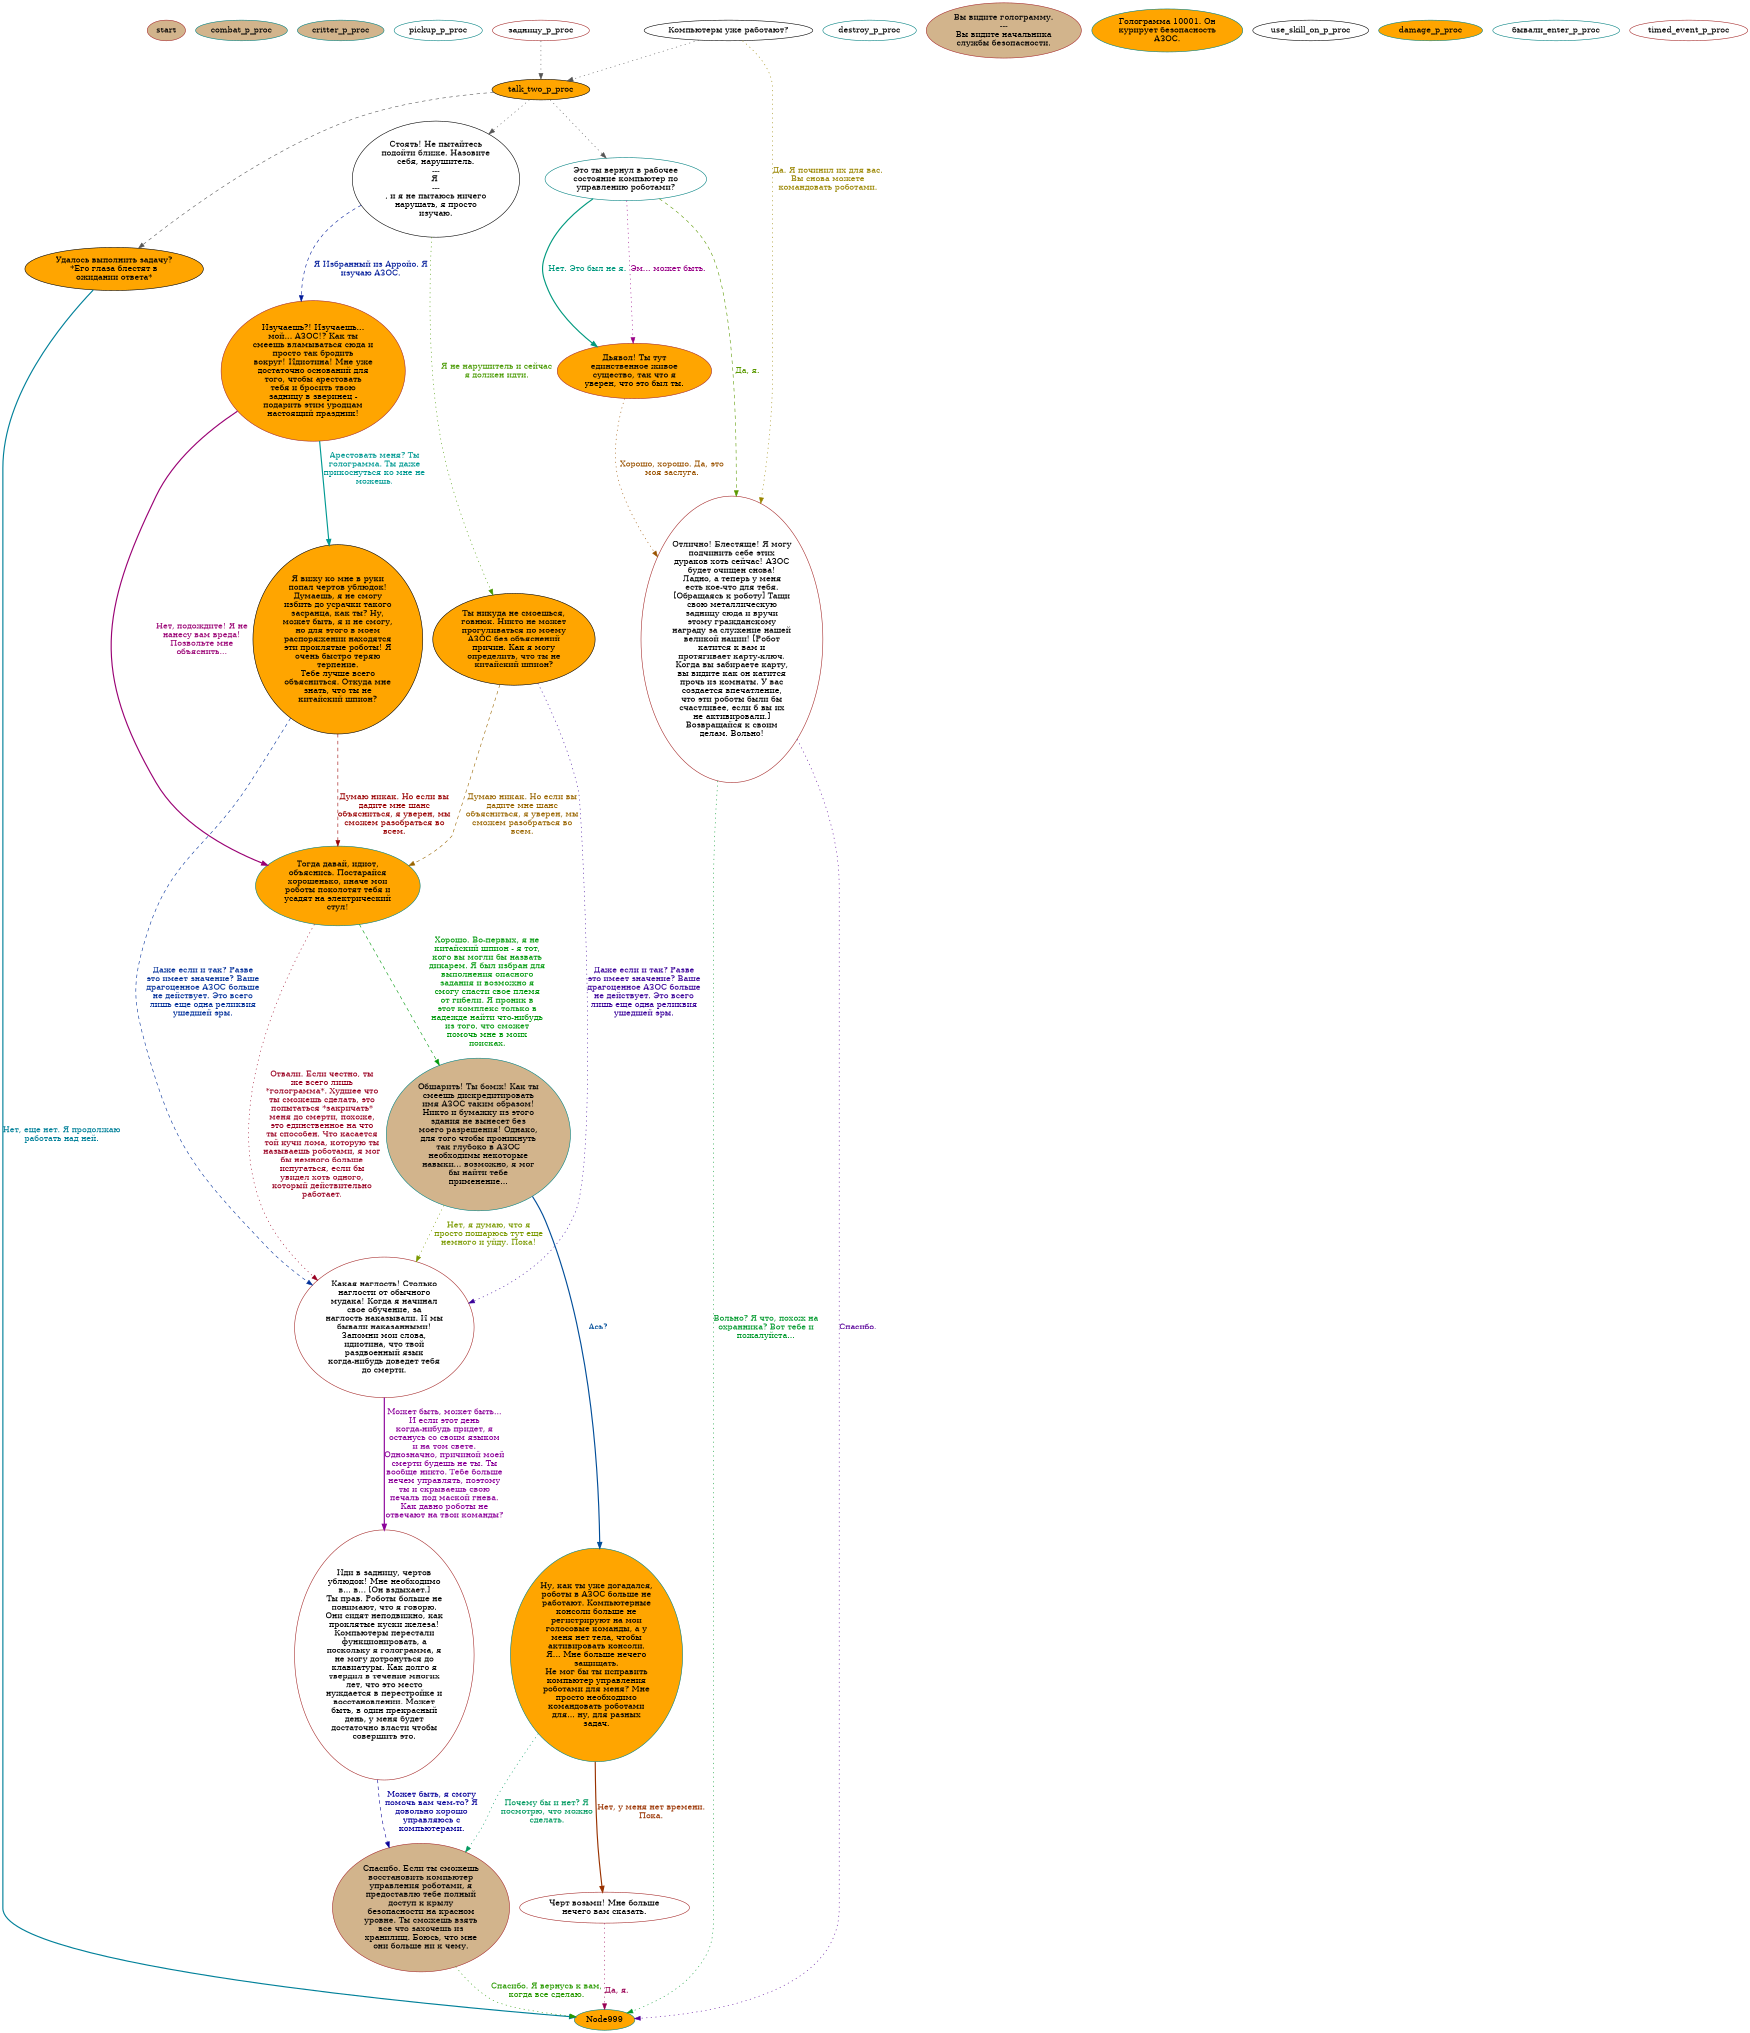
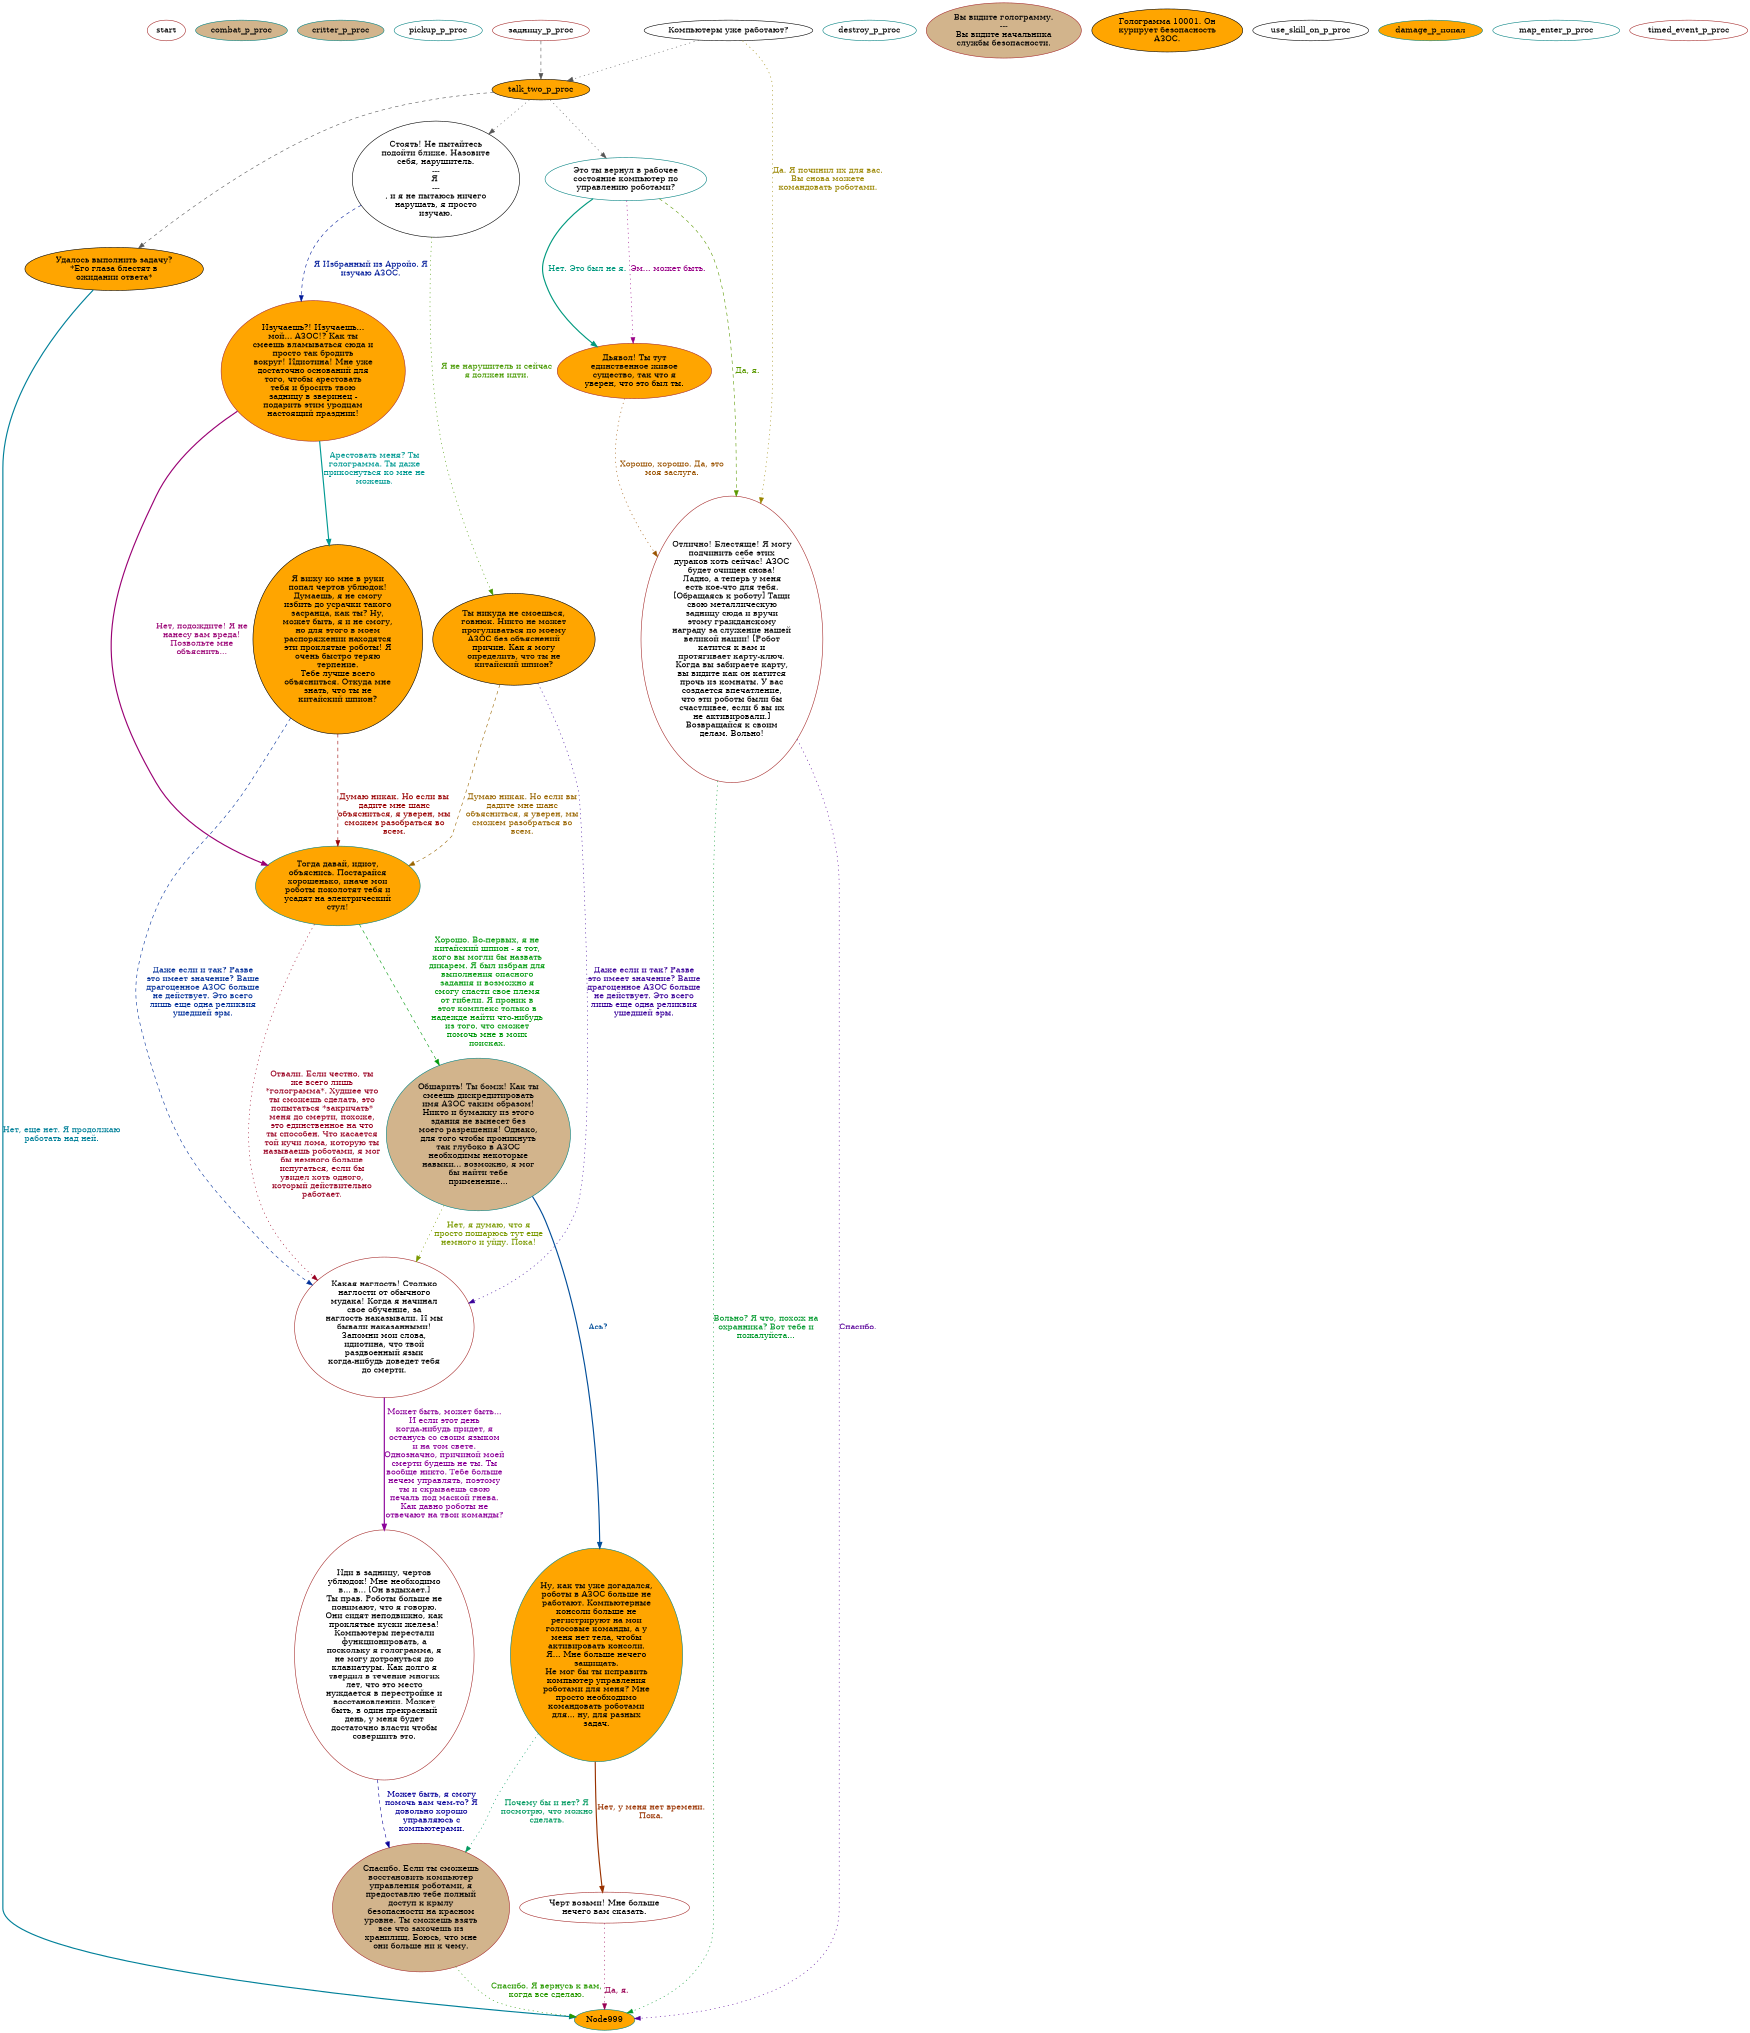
  digraph {
    node [color=brown fillcolor=white style=filled]
    edge [color="#555555" style=dotted]
-   start [fillcolor=tan]
+   start
    combat_p_proc [color=teal fillcolor=tan]
    critter_p_proc [color=teal fillcolor=tan]
    pickup_p_proc [color=teal]
    n5 [label="задницу_p_proc"]
    talk_two_p_proc [color=black fillcolor=orange]
    n7 [color=black fillcolor=orange label="Удалось выполнить задачу?\n*Его глаза блестят в\nожидании ответа*"]
    n8 [color=teal label="Это ты вернул в рабочее\nсостояние компьютер по\nуправлению роботами?"]
    n9 [color=black label="Стоять! Не пытайтесь\nподойти ближе. Назовите\nсебя, нарушитель.\n---\nЯ \n---\n, и я не пытаюсь ничего\nнарушать, я просто\nизучаю."]
    Node999 [color=teal fillcolor=orange]
    n11 [label="Отлично! Блестяще! Я могу\nподчинить себе этих\nдураков хоть сейчас! АЗОС\nбудет очищен снова!\nЛадно, а теперь у меня\nесть кое-что для тебя.\n[Обращаясь к роботу] Тащи\nсвою металлическую\nзадницу сюда и вручи\nэтому гражданскому\nнаграду за служение нашей\nвеликой нации! [Робот\nкатится к вам и\nпротягивает карту-ключ.\nКогда вы забираете карту,\nвы видите как он катится\nпрочь из комнаты. У вас\nсоздается впечатление,\nчто эти роботы были бы\nсчастливее, если б вы их\nне активировали.]\nВозвращайся к своим\nделам. Вольно!"]
    n12 [fillcolor=orange label="Дьявол! Ты тут\nединственное живое\nсущество, так что я\nуверен, что это был ты."]
    n13 [color=black label="Компьютеры уже работают?"]
    n14 [fillcolor=orange label="Изучаешь?! Изучаешь...\nмой... АЗОС!? Как ты\nсмеешь вламываться сюда и\nпросто так бродить\nвокруг! Идиотина! Мне уже\nдостаточно оснований для\nтого, чтобы арестовать\nтебя и бросить твою\nзадницу в зверинец -\nподарить этим уродцам\nнастоящий праздник!"]
    n15 [color=black fillcolor=orange label="Ты никуда не смоешься,\nговнюк. Никто не может\nпрогуливаться по моему\nАЗОС без объяснений\nпричин. Как я могу\nопределить, что ты не\nкитайский шпион?"]
    destroy_p_proc [color=teal]
    n17 [fillcolor=tan label="Вы видите голограмму.\n---\nВы видите начальника\nслужбы безопасности."]
-   n18 [color=teal fillcolor=orange label="Голограмма 10001. Он\nкурирует безопасность\nАЗОС."]
+   n18 [color=black fillcolor=orange label="Голограмма 10001. Он\nкурирует безопасность\nАЗОС."]
    use_skill_on_p_proc [color=black]
-   damage_p_proc [color=teal fillcolor=orange]
-   map_enter_p_proc [color=teal label="бывали_enter_p_proc"]
+   damage_p_proc [color=teal fillcolor=orange label="damage_p_попал"]
+   map_enter_p_proc [color=teal]
    timed_event_p_proc
    n23 [color=teal fillcolor=orange label="Тогда давай, идиот,\nобъяснись. Постарайся\nхорошенько, иначе мои\nроботы поколотят тебя и\nусадят на электрический\nстул!"]
    n24 [color=black fillcolor=orange label="Я вижу ко мне в руки\nпопал чертов ублюдок!\nДумаешь, я не смогу\nизбить до усрачки такого\nзасранца, как ты? Ну,\nможет быть, я и не смогу,\nно для этого в моем\nраспоряжении находятся\nэти проклятые роботы! Я\nочень быстро теряю\nтерпение.\nТебе лучше всего\nобъясниться. Откуда мне\nзнать, что ты не\nкитайский шпион?"]
    n25 [label="Какая наглость! Столько\nнаглости от обычного\nмудака! Когда я начинал\nсвое обучение, за\nнаглость наказывали. И мы\nбывали наказанными!\nЗапомни мои слова,\nидиотина, что твой\nраздвоенный язык\nкогда-нибудь доведет тебя\nдо смерти."]
    n26 [color=teal fillcolor=tan label="Обшарить! Ты бомж! Как ты\nсмеешь дискредитировать\nимя АЗОС таким образом!\nНикто и бумажку из этого\nздания не вынесет без\nмоего разрешения! Однако,\nдля того чтобы проникнуть\nтак глубоко в АЗОС\nнеобходимы некоторые\nнавыки... возможно, я мог\nбы найти тебе\nприменение..."]
    n27 [label="Иди в задницу, чертов\nублюдок! Мне необходимо\nв... в... [Он вздыхает.]\nТы прав. Роботы больше не\nпонимают, что я говорю.\nОни сидят неподвижно, как\nпроклятые куски железа!\nКомпьютеры перестали\nфункционировать, а\nпоскольку я голограмма, я\nне могу дотронуться до\nклавиатуры. Как долго я\nтвердил в течение многих\nлет, что это место\nнуждается в перестройке и\nвосстановлении. Может\nбыть, в один прекрасный\nдень, у меня будет\nдостаточно власти чтобы\nсовершить это."]
    n28 [color=teal fillcolor=orange label="Ну, как ты уже догадался,\nроботы в АЗОС больше не\nработают. Компьютерные\nконсоли больше не\nрегистрируют на мои\nголосовые команды, а у\nменя нет тела, чтобы\nактивировать консоли.\nЯ... Мне больше нечего\nзащищать.\nНе мог бы ты исправить\nкомпьютер управления\nроботами для меня? Мне\nпросто необходимо\nкомандовать роботами\nдля... ну, для разных\nзадач."]
    n29 [fillcolor=tan label="Спасибо. Если ты сможешь\nвосстановить компьютер\nуправления роботами, я\nпредоставлю тебе полный\nдоступ к крылу\nбезопасности на красном\nуровне. Ты сможешь взять\nвсе что захочешь из\nхранилищ. Боюсь, что мне\nони больше ни к чему."]
    n30 [label="Черт возьми! Мне больше\nнечего вам сказать."]
-   n5 -> talk_two_p_proc
+   n5 -> talk_two_p_proc [style=dashed]
    talk_two_p_proc -> n7 [style=dashed]
    talk_two_p_proc -> n8
    talk_two_p_proc -> n9
    n7 -> Node999 [color="#008099" fontcolor="#008099" label="Нет, еще нет. Я продолжаю\nработать над ней." style=bold]
    n8 -> n11 [color="#5A9900" fontcolor="#5A9900" label="Да, я." style=dashed]
    n8 -> n12 [color="#990087" fontcolor="#990087" label="Эм... может быть."]
    n8 -> n12 [color="#00997E" fontcolor="#00997E" label="Нет. Это был не я." style=bold]
    n9 -> n14 [color="#001A99" fontcolor="#001A99" label="Я Избранный из Арройо. Я\nизучаю АЗОС." style=dashed]
    n9 -> n15 [color="#479900" fontcolor="#479900" label="Я не нарушитель и сейчас\nя должен идти."]
    n11 -> Node999 [color="#580099" fontcolor="#580099" label="Спасибо."]
    n11 -> Node999 [color="#00992C" fontcolor="#00992C" label="Вольно? Я что, похож на\nохранника? Вот тебе и\nпожалуйста..."]
    n12 -> n11 [color="#995200" fontcolor="#995200" label="Хорошо, хорошо. Да, это\nмоя заслуга."]
    n13 -> talk_two_p_proc
    n13 -> n11 [color="#998500" fontcolor="#998500" label="Да. Я починил их для вас.\nВы снова можете\nкомандовать роботами."]
    n14 -> n23 [color="#990073" fontcolor="#990073" label="Нет, подождите! Я не\nнанесу вам вреда!\nПозвольте мне\nобъяснить..." style=bold]
    n14 -> n24 [color="#009992" fontcolor="#009992" label="Арестовать меня? Ты\nголограмма. Ты даже\nприкоснуться ко мне не\nможешь." style=bold]
    n15 -> n23 [color="#996500" fontcolor="#996500" label="Думаю никак. Но если вы\nдадите мне шанс\nобъясниться, я уверен, мы\nсможем разобраться во\nвсем." style=dashed]
    n15 -> n25 [color="#390099" fontcolor="#390099" label="Даже если и так? Разве\nэто имеет значение? Ваше\nдрагоценное АЗОС больше\nне действует. Это всего\nлишь еще одна реликвия\nушедшей эры."]
    n23 -> n25 [color="#990021" fontcolor="#990021" label="Отвали. Если честно, ты\nже всего лишь\n*голограмма*. Худшее что\nты сможешь сделать, это\nпопытаться *закричать*\nменя до смерти, похоже,\nэто единственное на что\nты способен. Что касается\nтой кучи лома, которую ты\nназываешь роботами, я мог\nбы немного больше\nиспугаться, если бы\nувидел хоть одного,\nкоторый действительно\nработает."]
    n23 -> n26 [color="#00990C" fontcolor="#00990C" label="Хорошо. Во-первых, я не\nкитайский шпион - я тот,\nкого вы могли бы назвать\nдикарем. Я был избран для\nвыполнения опасного\nзадания и возможно я\nсмогу спасти свое племя\nот гибели. Я проник в\nэтот комплекс только в\nнадежде найти что-нибудь\nиз того, что сможет\nпомочь мне в моих\nпоисках." style=dashed]
    n24 -> n23 [color="#990001" fontcolor="#990001" label="Думаю никак. Но если вы\nдадите мне шанс\nобъясниться, я уверен, мы\nсможем разобраться во\nвсем." style=dashed]
    n24 -> n25 [color="#002E99" fontcolor="#002E99" label="Даже если и так? Разве\nэто имеет значение? Ваше\nдрагоценное АЗОС больше\nне действует. Это всего\nлишь еще одна реликвия\nушедшей эры." style=dashed]
    n25 -> n27 [color="#8B0099" fontcolor="#8B0099" label="Может быть, может быть...\nИ если этот день\nкогда-нибудь придет, я\nостанусь со своим языком\nи на том свете.\nОднозначно, причиной моей\nсмерти будешь не ты. Ты\nвообще никто. Тебе больше\nнечем управлять, поэтому\nты и скрываешь свою\nпечаль под маской гнева.\nКак давно роботы не\nотвечают на твои команды?" style=bold]
    n26 -> n25 [color="#7A9900" fontcolor="#7A9900" label="Нет, я думаю, что я\nпросто пошарюсь тут еще\nнемного и уйду. Пока!"]
    n26 -> n28 [color="#004D99" fontcolor="#004D99" label="Ась?" style=bold]
    n27 -> n29 [color="#060099" fontcolor="#060099" label="Может быть, я смогу\nпомочь вам чем-то? Я\nдовольно хорошо\nуправляюсь с\nкомпьютерами." style=dashed]
    n28 -> n29 [color="#00995F" fontcolor="#00995F" label="Почему бы и нет? Я\nпосмотрю, что можно\nсделать."]
    n28 -> n30 [color="#993200" fontcolor="#993200" label="Нет, у меня нет времени.\nПока." style=bold]
    n29 -> Node999 [color="#279900" fontcolor="#279900" label="Спасибо. Я вернусь к вам,\nкогда все сделаю."]
    n30 -> Node999 [color="#990054" fontcolor="#990054" label="Да, я."]
  }
